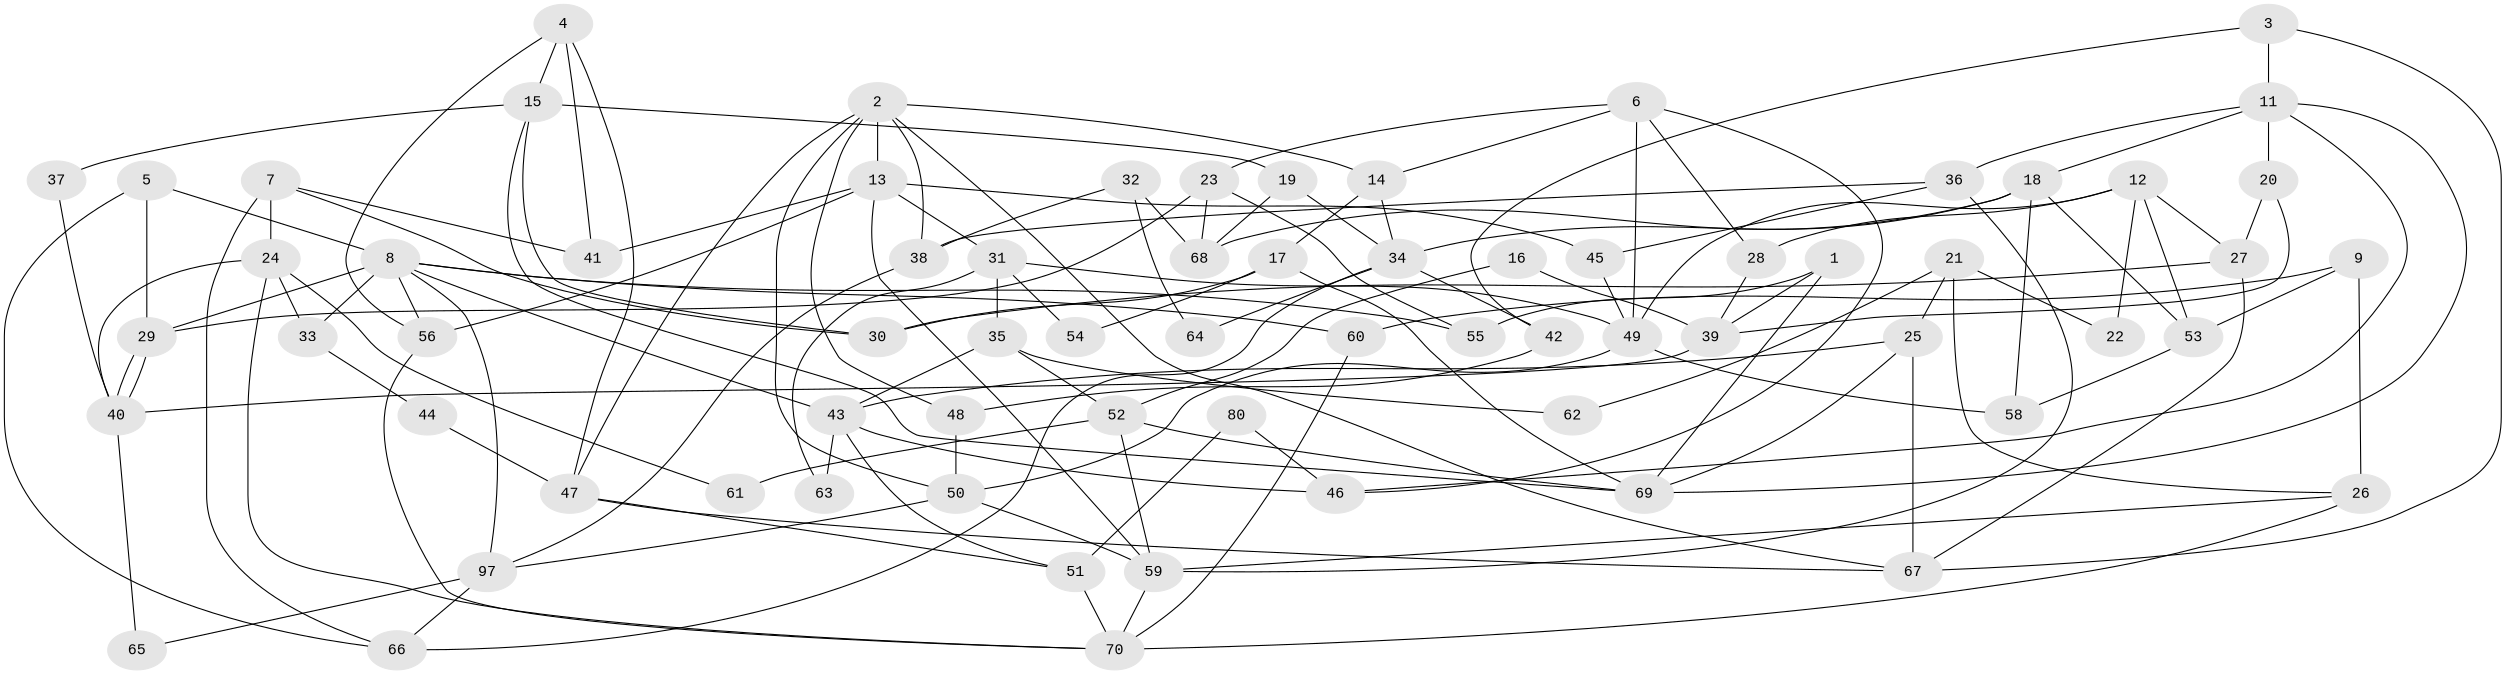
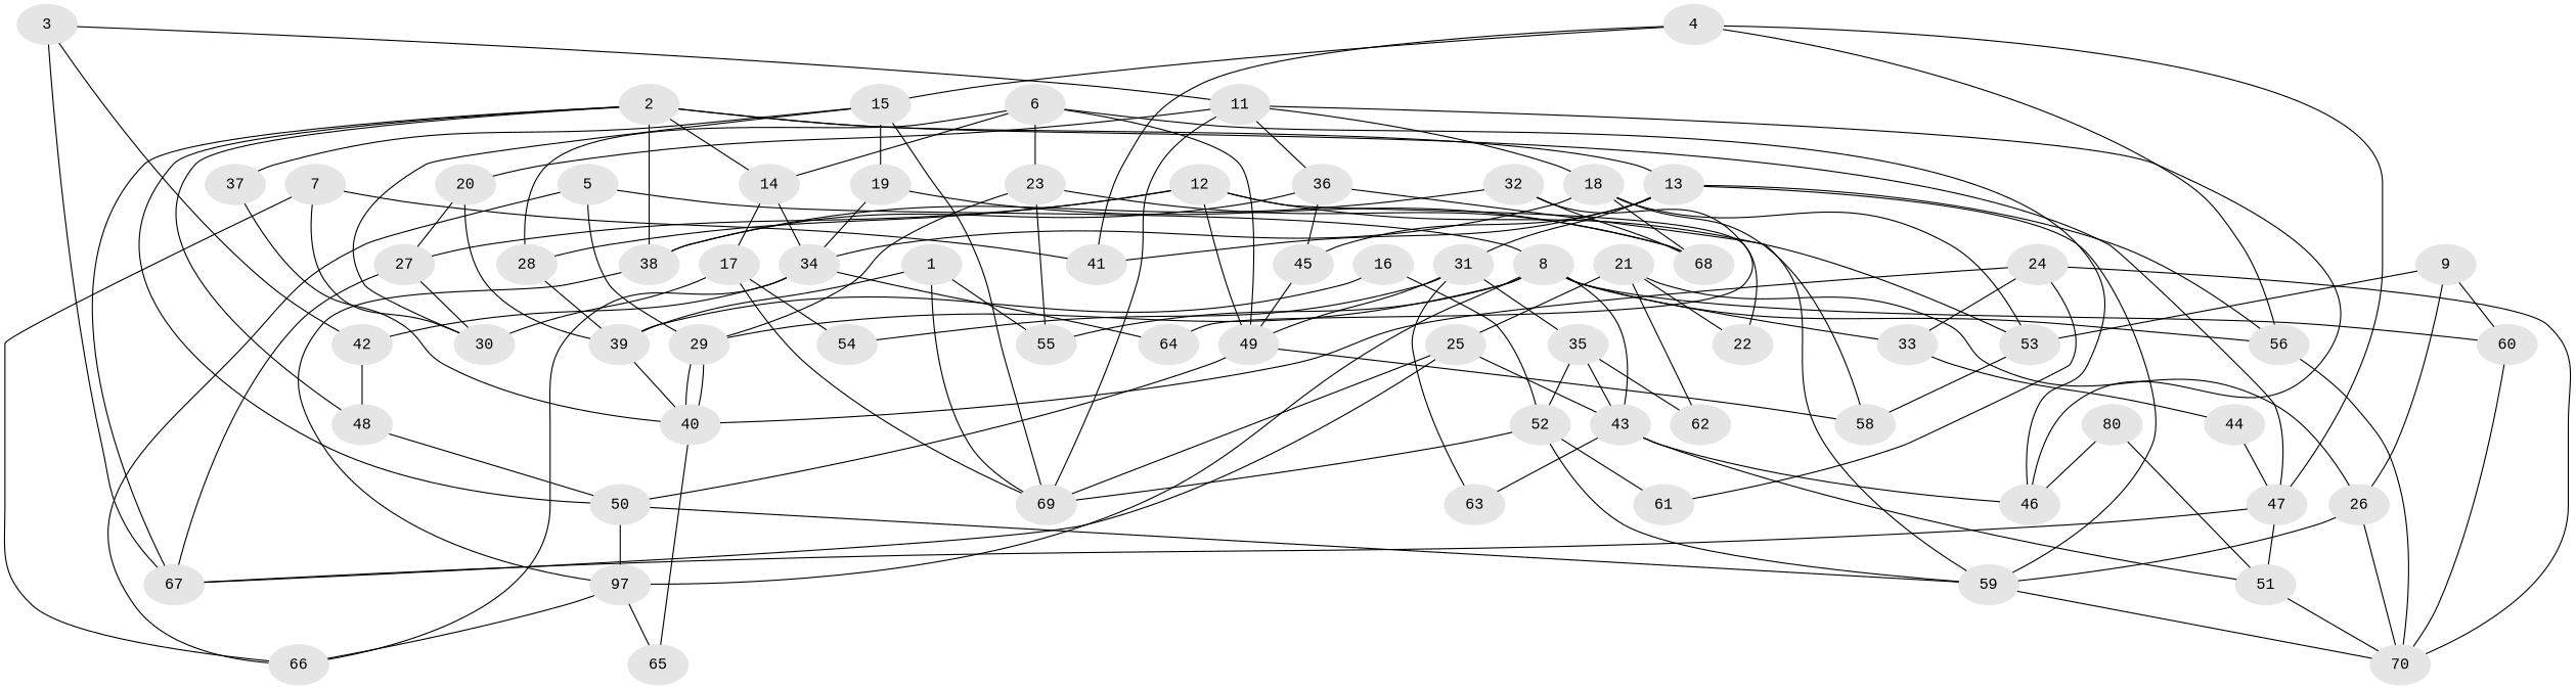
  graph {
    fontname="Liberation Mono"
    node [color=gray90 fontname="Liberation Mono" style=filled]
    edge [fontname="Liberation Mono"]
    1
    39
    55
    69
    40
    2
    13
    14
    38
    47
    48
    50
    67
    41
    56
    31
    45
    59
    17
    34
    n21 [label=97]
    51
    3
    11
    42
    46
    18
    20
    36
    4
    15
    30
    19
    37
    70
    5
    8
    29
    66
    33
    43
    60
    6
    23
    28
    49
    68
    58
    7
    24
    61
    44
    63
    65
    9
    26
    53
    n58 [label=80]
    27
    12
    22
    54
    35
    64
    16
    52
    21
    25
    62
    32
    1 -- 39
    1 -- 55
    1 -- 69
    39 -- 40
    40 -- 65
    2 -- 13
    2 -- 14
    2 -- 38
    2 -- 47
    2 -- 48
    2 -- 50
    2 -- 67
    13 -- 41
    13 -- 56
    13 -- 31
    13 -- 45
    13 -- 59
    14 -- 17
    14 -- 34
    38 -- n21
    47 -- 67
    47 -- 51
    48 -- 50
    50 -- 59
    50 -- n21
    56 -- 70
    31 -- 49
    31 -- 63
    31 -- 54
    31 -- 35
    45 -- 49
    59 -- 70
    17 -- 69
    17 -- 30
    17 -- 54
    34 -- 42
    34 -- 66
    34 -- 64
    n21 -- 66
    n21 -- 65
    51 -- 70
    3 -- 67
    3 -- 11
    3 -- 42
    11 -- 69
    11 -- 46
    11 -- 18
    11 -- 20
    11 -- 36
    42 -- 48
    18 -- 34
    18 -- 68
    18 -- 58
    18 -- 53
    20 -- 39
    20 -- 27
    36 -- 38
    36 -- 45
    36 -- 59
    4 -- 47
    4 -- 41
    4 -- 56
    4 -- 15
    15 -- 69
    15 -- 30
    15 -- 19
    15 -- 37
    19 -- 34
    19 -- 68
    37 -- 40
    5 -- 8
    5 -- 29
    5 -- 66
    8 -- 55
    8 -- 56
    8 -- n21
    8 -- 29
    8 -- 33
    8 -- 43
    8 -- 60
    29 -- 40
    29 -- 40
    33 -- 44
    43 -- 51
    43 -- 46
    43 -- 63
    60 -- 70
    6 -- 14
    6 -- 46
    6 -- 23
    6 -- 28
    6 -- 49
    23 -- 55
    23 -- 29
    23 -- 68
    28 -- 39
    49 -- 50
    49 -- 58
    7 -- 41
    7 -- 30
    7 -- 66
-   7 -- 24
    24 -- 40
    24 -- 70
    24 -- 33
    24 -- 61
    44 -- 47
    9 -- 60
    9 -- 26
    9 -- 53
    26 -- 59
    26 -- 70
    53 -- 58
    n58 -- 51
    n58 -- 46
    27 -- 67
    27 -- 30
    12 -- 28
    12 -- 49
    12 -- 53
    12 -- 27
    12 -- 22
    35 -- 43
    35 -- 52
    35 -- 62
    16 -- 39
    16 -- 52
    52 -- 69
    52 -- 59
    52 -- 61
    21 -- 26
    21 -- 22
    21 -- 25
    21 -- 62
    25 -- 69
    25 -- 67
    25 -- 43
    32 -- 38
    32 -- 68
    32 -- 64
  }
